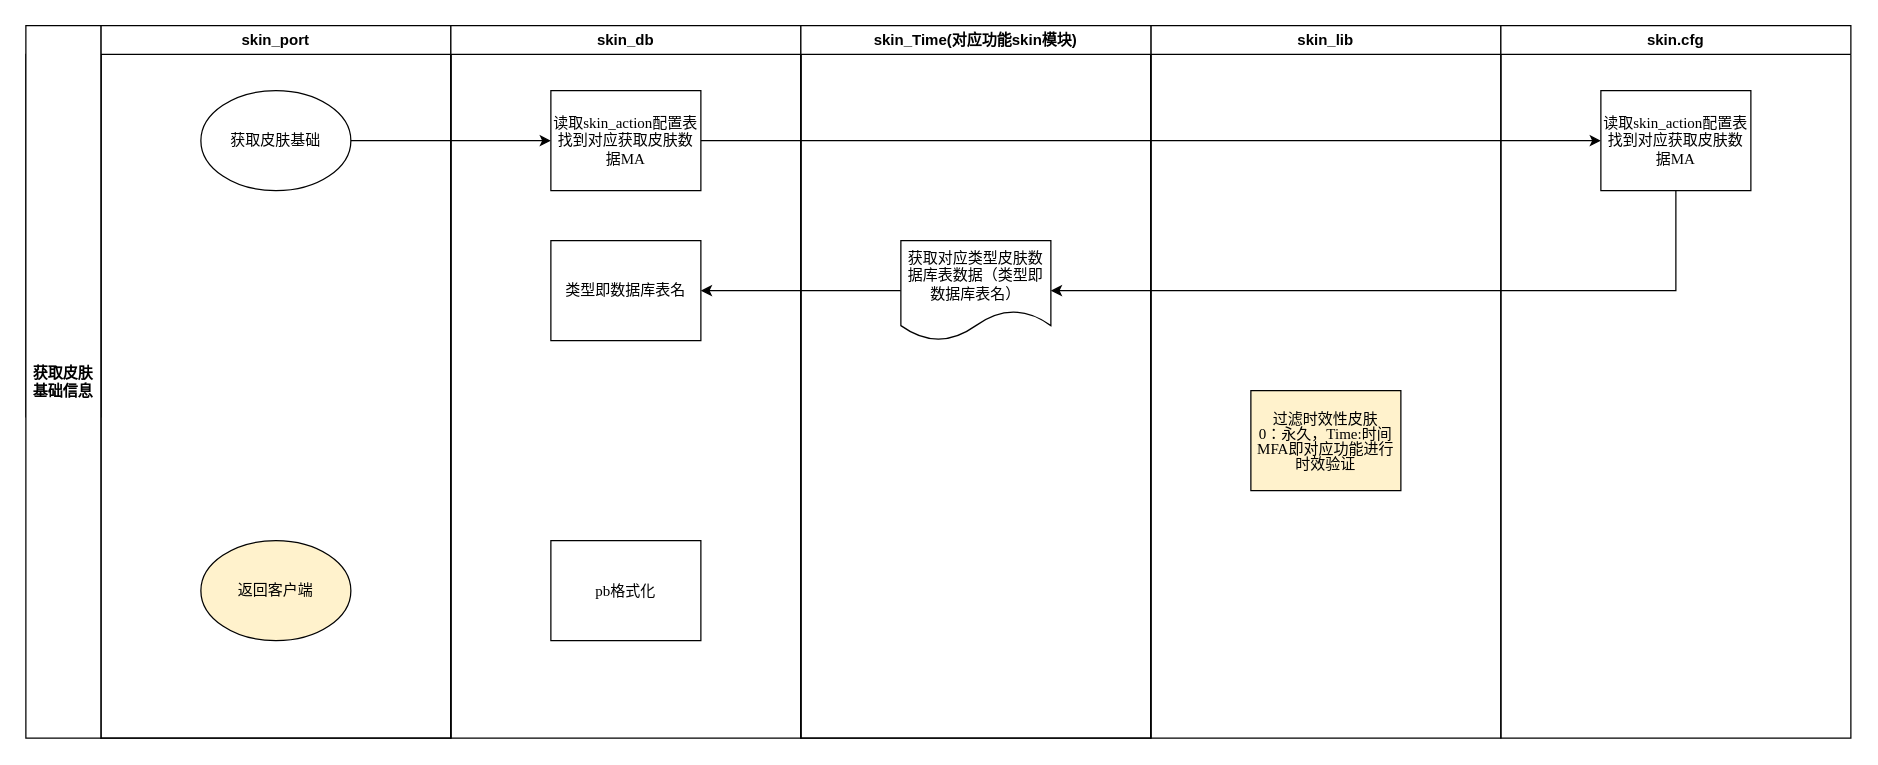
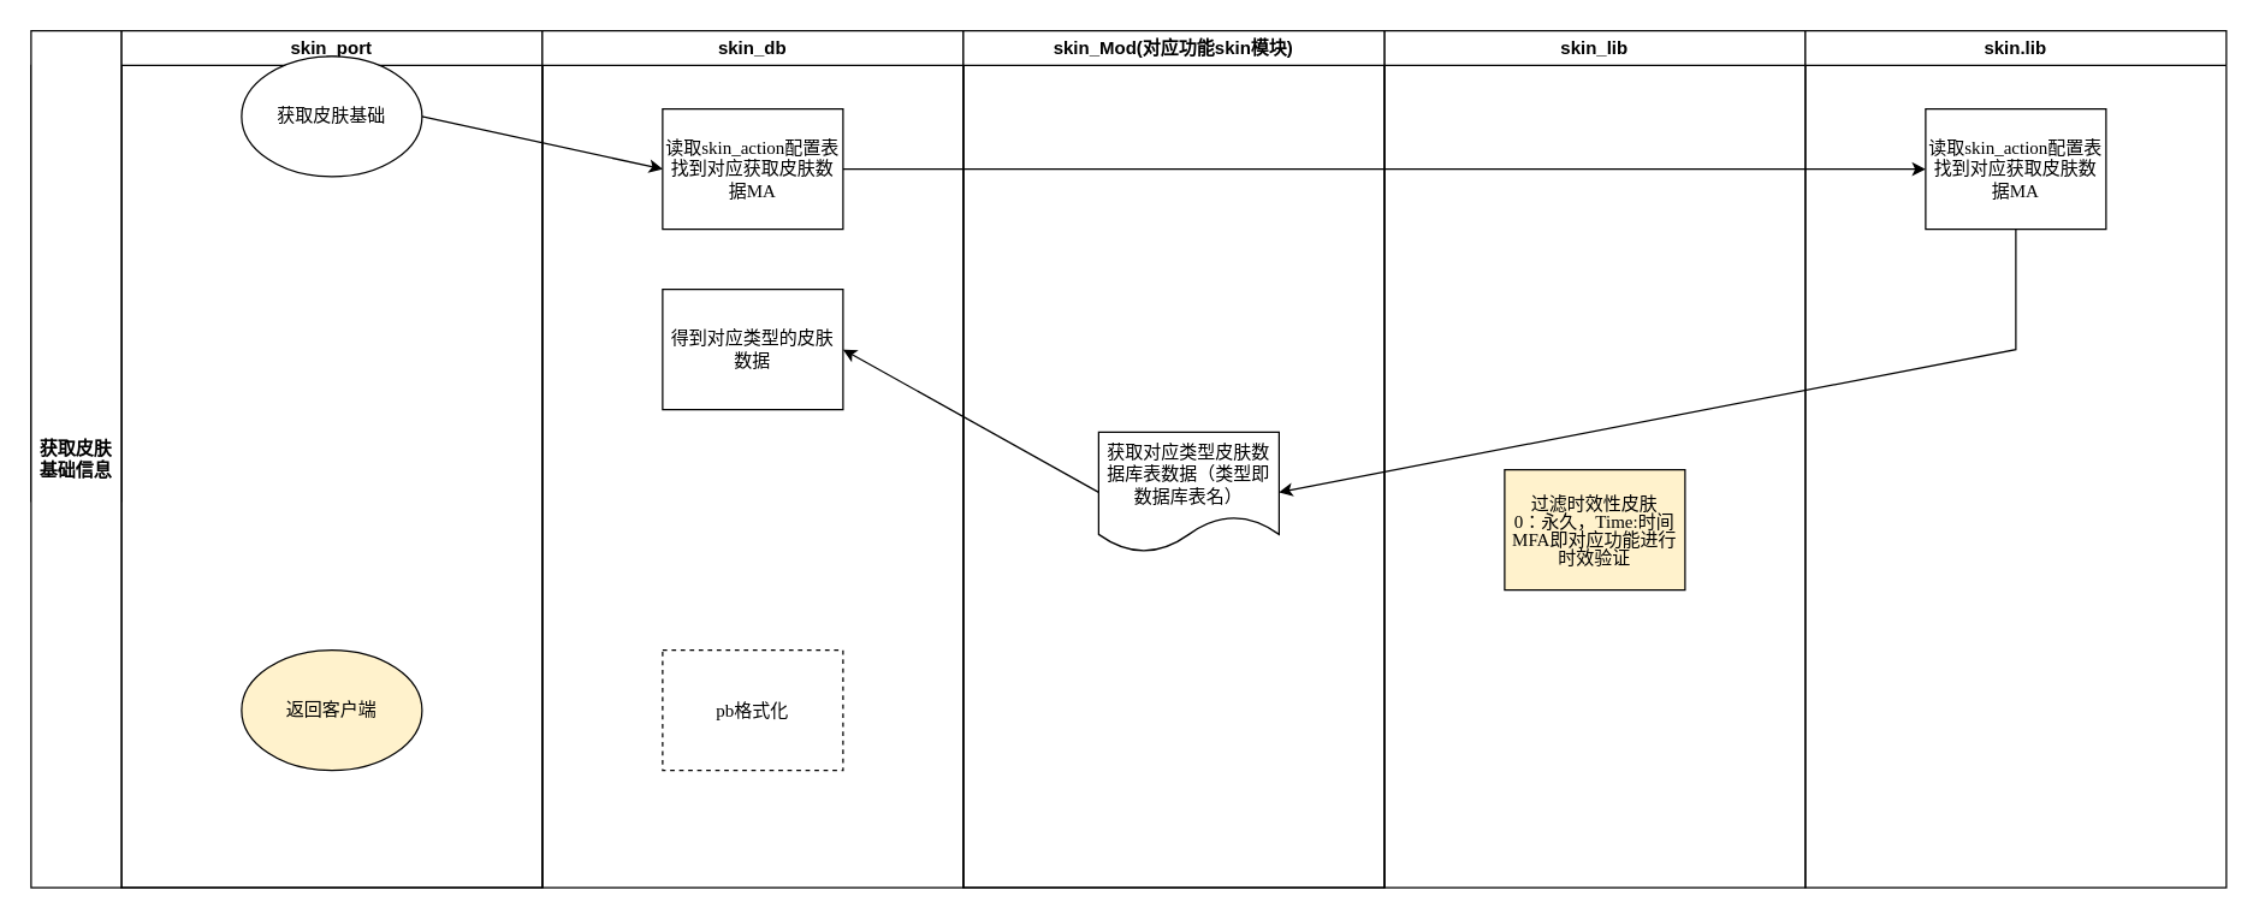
  <mxCell id="0" />
  <mxCell id="1" parent="0" />
  <mxCell id="2" value="skin_port" style="swimlane;whiteSpace=wrap;swimlaneFillColor=none;" parent="1" vertex="1"><mxGeometry x="80" y="20" width="280" height="570" as="geometry" /></mxCell>
  <mxCell id="3" value="skin_lib" style="swimlane;whiteSpace=wrap;startSize=23;swimlaneFillColor=none;horizontal=1;" parent="1" vertex="1"><mxGeometry x="640" y="20" width="280" height="570" as="geometry" /></mxCell>
  <mxCell id="4" value="skin_lib" style="swimlane;whiteSpace=wrap;startSize=23;swimlaneFillColor=none;" parent="1" vertex="1"><mxGeometry x="920" y="20" width="280" height="570" as="geometry" /></mxCell>
  <mxCell id="5" value="&lt;p style=&quot;margin: 0px; line-height: 100%;&quot; align=&quot;center&quot;&gt;过滤时效性皮肤&lt;/p&gt;&lt;p style=&quot;margin: 0px; line-height: 100%;&quot; align=&quot;center&quot;&gt;0：永久，Time:时间&lt;/p&gt;&lt;p style=&quot;margin: 0px; line-height: 100%;&quot; align=&quot;center&quot;&gt;MFA即对应功能进行时效验证&lt;/p&gt;" style="rounded=0;whiteSpace=wrap;html=1;labelBorderColor=none;fontFamily=Verdana;fontSize=12;fillColor=#fff2cc;" parent="4" vertex="1"><mxGeometry x="80" y="292" width="120" height="80" as="geometry" /></mxCell>
  <mxCell id="6" value="获取皮肤基础信息" style="rounded=0;whiteSpace=wrap;direction=south;html=1;labelBorderColor=none;fontStyle=1;horizontal=1;fontSize=12;fontFamily=Verdana;align=center;verticalAlign=middle;swimlaneFillColor=none;" parent="1" vertex="1"><mxGeometry x="20" y="43" width="60" height="290" as="geometry" /></mxCell>
  <mxCell id="7" value="skin_port" style="swimlane;whiteSpace=wrap;swimlaneFillColor=none;" parent="1" vertex="1"><mxGeometry x="80" y="20" width="280" height="570" as="geometry" /></mxCell>
- <mxCell id="8" value="获取皮肤基础" style="ellipse;whiteSpace=wrap;html=1;" parent="7" vertex="1"><mxGeometry x="80" y="52" width="120" height="80" as="geometry" /></mxCell>
+ <mxCell id="8" value="获取皮肤基础" style="ellipse;whiteSpace=wrap;html=1;" parent="7" vertex="1"><mxGeometry x="80" y="17" width="120" height="80" as="geometry" /></mxCell>
  <mxCell id="9" value="返回客户端" style="ellipse;whiteSpace=wrap;html=1;fillColor=#fff2cc;" parent="7" vertex="1"><mxGeometry x="80" y="412" width="120" height="80" as="geometry" /></mxCell>
  <mxCell id="10" value="skin_db" style="swimlane;whiteSpace=wrap;aspect=fixed;swimlaneFillColor=none;" parent="1" vertex="1"><mxGeometry x="360" y="20" width="280" height="570" as="geometry" /></mxCell>
  <mxCell id="11" value="读取skin_action配置表找到对应获取皮肤数据MA" style="rounded=0;whiteSpace=wrap;html=1;labelBorderColor=none;fontFamily=Verdana;fontSize=12;" parent="10" vertex="1"><mxGeometry x="80" y="52" width="120" height="80" as="geometry" /></mxCell>
- <mxCell id="12" value="类型即数据库表名" style="rounded=0;whiteSpace=wrap;html=1;labelBorderColor=none;fontFamily=Verdana;fontSize=12;" parent="10" vertex="1"><mxGeometry x="80" y="172" width="120" height="80" as="geometry" /></mxCell>
- <mxCell id="13" value="&lt;p style=&quot;margin: 0px; line-height: 100%;&quot; align=&quot;center&quot;&gt;pb格式化&lt;/p&gt;" style="rounded=0;whiteSpace=wrap;html=1;labelBorderColor=none;fontFamily=Verdana;fontSize=12;" parent="10" vertex="1"><mxGeometry x="80" y="412" width="120" height="80" as="geometry" /></mxCell>
+ <mxCell id="12" value="得到对应类型的皮肤数据" style="rounded=0;whiteSpace=wrap;html=1;labelBorderColor=none;fontFamily=Verdana;fontSize=12;" parent="10" vertex="1"><mxGeometry x="80" y="172" width="120" height="80" as="geometry" /></mxCell>
+ <mxCell id="13" value="&lt;p style=&quot;margin: 0px; line-height: 100%;&quot; align=&quot;center&quot;&gt;pb格式化&lt;/p&gt;" style="rounded=0;whiteSpace=wrap;html=1;labelBorderColor=none;fontFamily=Verdana;fontSize=12;dashed=1;" parent="10" vertex="1"><mxGeometry x="80" y="412" width="120" height="80" as="geometry" /></mxCell>
  <mxCell id="14" style="edgeStyle=none;rounded=0;orthogonalLoop=1;jettySize=auto;html=1;exitX=1;exitY=0.5;exitDx=0;exitDy=0;entryX=0;entryY=0.5;entryDx=0;entryDy=0;" parent="1" source="8" target="11" edge="1"><mxGeometry relative="1" as="geometry" /></mxCell>
  <mxCell id="15" style="edgeStyle=none;rounded=0;orthogonalLoop=1;jettySize=auto;html=1;exitX=1;exitY=0.5;exitDx=0;exitDy=0;entryX=0;entryY=0.5;entryDx=0;entryDy=0;" parent="1" source="11" target="21" edge="1"><mxGeometry relative="1" as="geometry" /></mxCell>
  <mxCell id="16" style="edgeStyle=none;rounded=0;orthogonalLoop=1;jettySize=auto;html=1;exitX=0;exitY=0.5;exitDx=0;exitDy=0;entryX=1;entryY=0.5;entryDx=0;entryDy=0;" parent="1" source="19" target="12" edge="1"><mxGeometry relative="1" as="geometry" /></mxCell>
  <mxCell id="17" value="未命名图层" parent="0" />
- <mxCell id="18" value="skin_Time(对应功能skin模块)" style="swimlane;whiteSpace=wrap;startSize=23;swimlaneFillColor=none;horizontal=1;" parent="17" vertex="1"><mxGeometry x="640" y="20" width="280" height="570" as="geometry" /></mxCell>
- <mxCell id="19" value="获取对应类型皮肤数据库表数据（类型即数据库表名）" style="shape=document;whiteSpace=wrap;html=1;boundedLbl=1;" parent="18" vertex="1"><mxGeometry x="80" y="172" width="120" height="80" as="geometry" /></mxCell>
- <mxCell id="20" value="skin.cfg" style="swimlane;whiteSpace=wrap;startSize=23;swimlaneFillColor=none;" parent="17" vertex="1"><mxGeometry x="1200" y="20" width="280" height="570" as="geometry" /></mxCell>
+ <mxCell id="18" value="skin_Mod(对应功能skin模块)" style="swimlane;whiteSpace=wrap;startSize=23;swimlaneFillColor=none;horizontal=1;" parent="17" vertex="1"><mxGeometry x="640" y="20" width="280" height="570" as="geometry" /></mxCell>
+ <mxCell id="19" value="获取对应类型皮肤数据库表数据（类型即数据库表名）" style="shape=document;whiteSpace=wrap;html=1;boundedLbl=1;" parent="18" vertex="1"><mxGeometry x="90" y="267" width="120" height="80" as="geometry" /></mxCell>
+ <mxCell id="20" value="skin.lib" style="swimlane;whiteSpace=wrap;startSize=23;swimlaneFillColor=none;" parent="17" vertex="1"><mxGeometry x="1200" y="20" width="280" height="570" as="geometry" /></mxCell>
  <mxCell id="21" value="读取skin_action配置表找到对应获取皮肤数据MA" style="rounded=0;whiteSpace=wrap;html=1;labelBorderColor=none;fontFamily=Verdana;fontSize=12;" parent="20" vertex="1"><mxGeometry x="80" y="52" width="120" height="80" as="geometry" /></mxCell>
  <mxCell id="22" value="获取皮肤基础信息" style="rounded=0;whiteSpace=wrap;direction=south;html=1;labelBorderColor=none;fontStyle=1;horizontal=1;fontSize=12;fontFamily=Verdana;align=center;verticalAlign=middle;swimlaneFillColor=none;" parent="17" vertex="1"><mxGeometry x="20" y="20" width="60" height="570" as="geometry" /></mxCell>
  <mxCell id="23" style="edgeStyle=none;rounded=0;orthogonalLoop=1;jettySize=auto;html=1;exitX=0.5;exitY=1;exitDx=0;exitDy=0;entryX=1;entryY=0.5;entryDx=0;entryDy=0;" parent="17" source="21" target="19" edge="1"><mxGeometry relative="1" as="geometry"><Array as="points"><mxPoint x="1340" y="232" /></Array></mxGeometry></mxCell>
